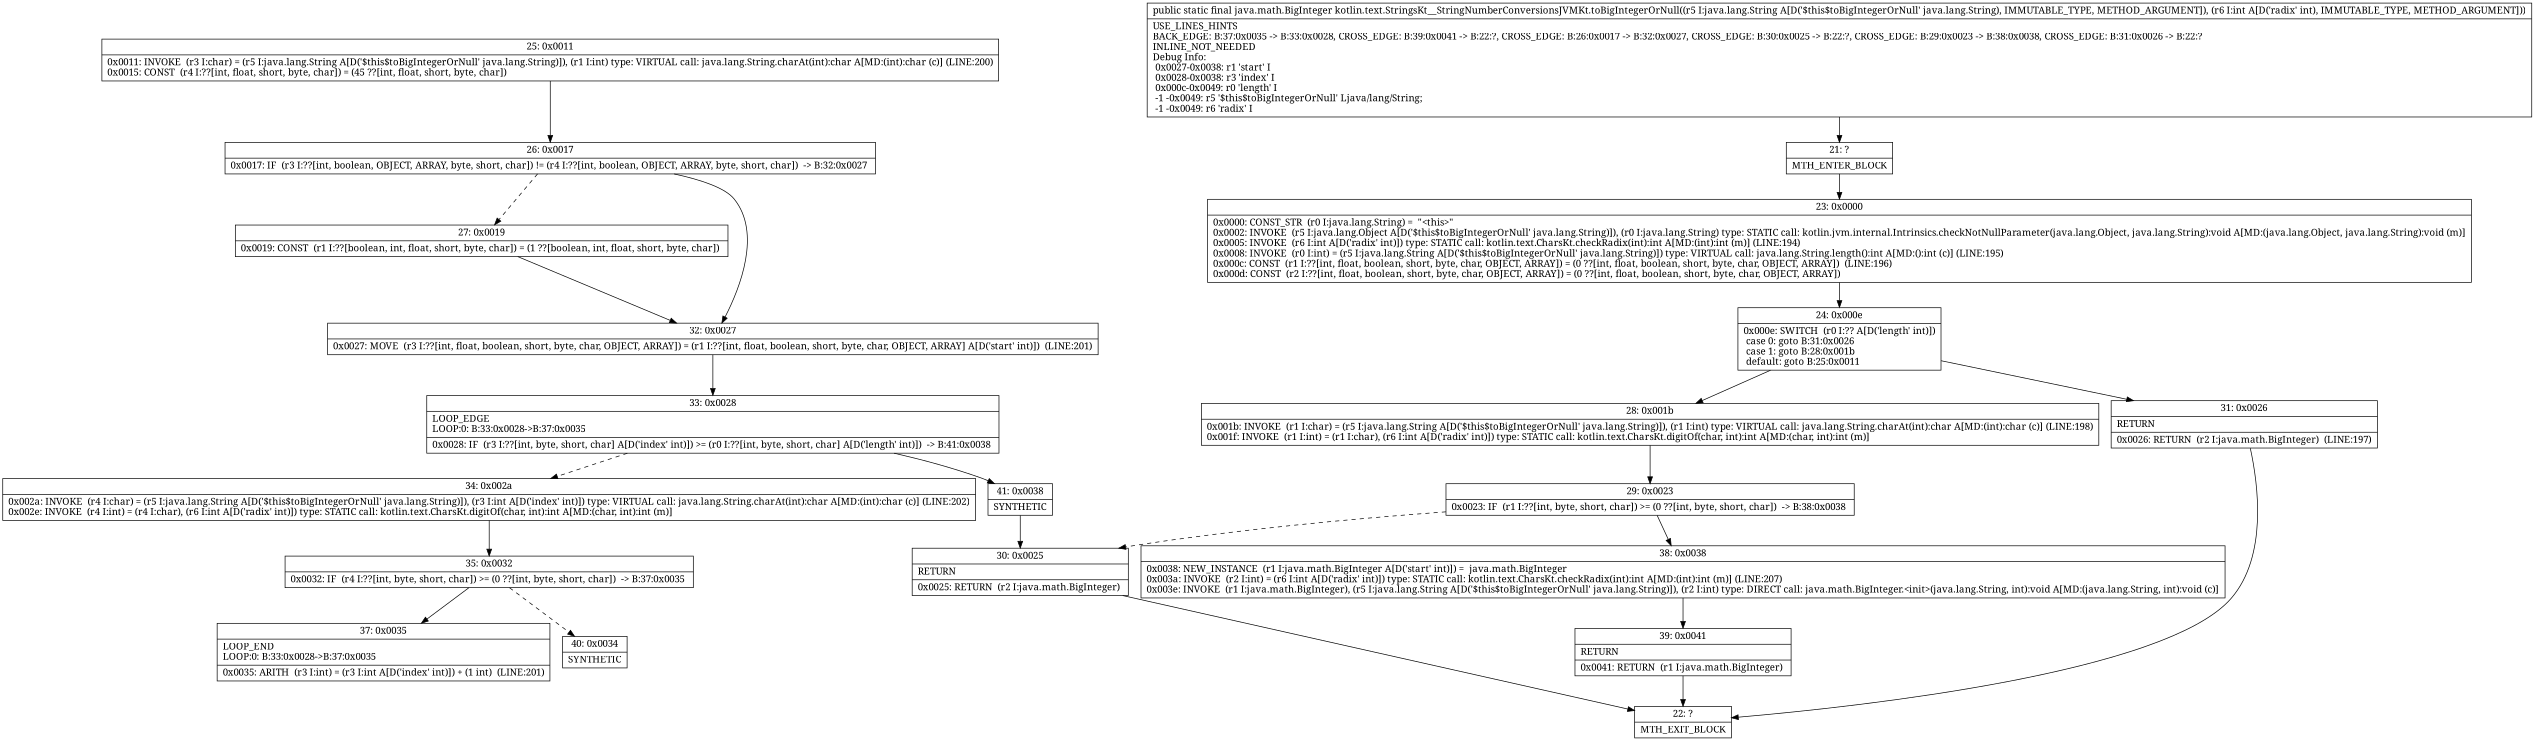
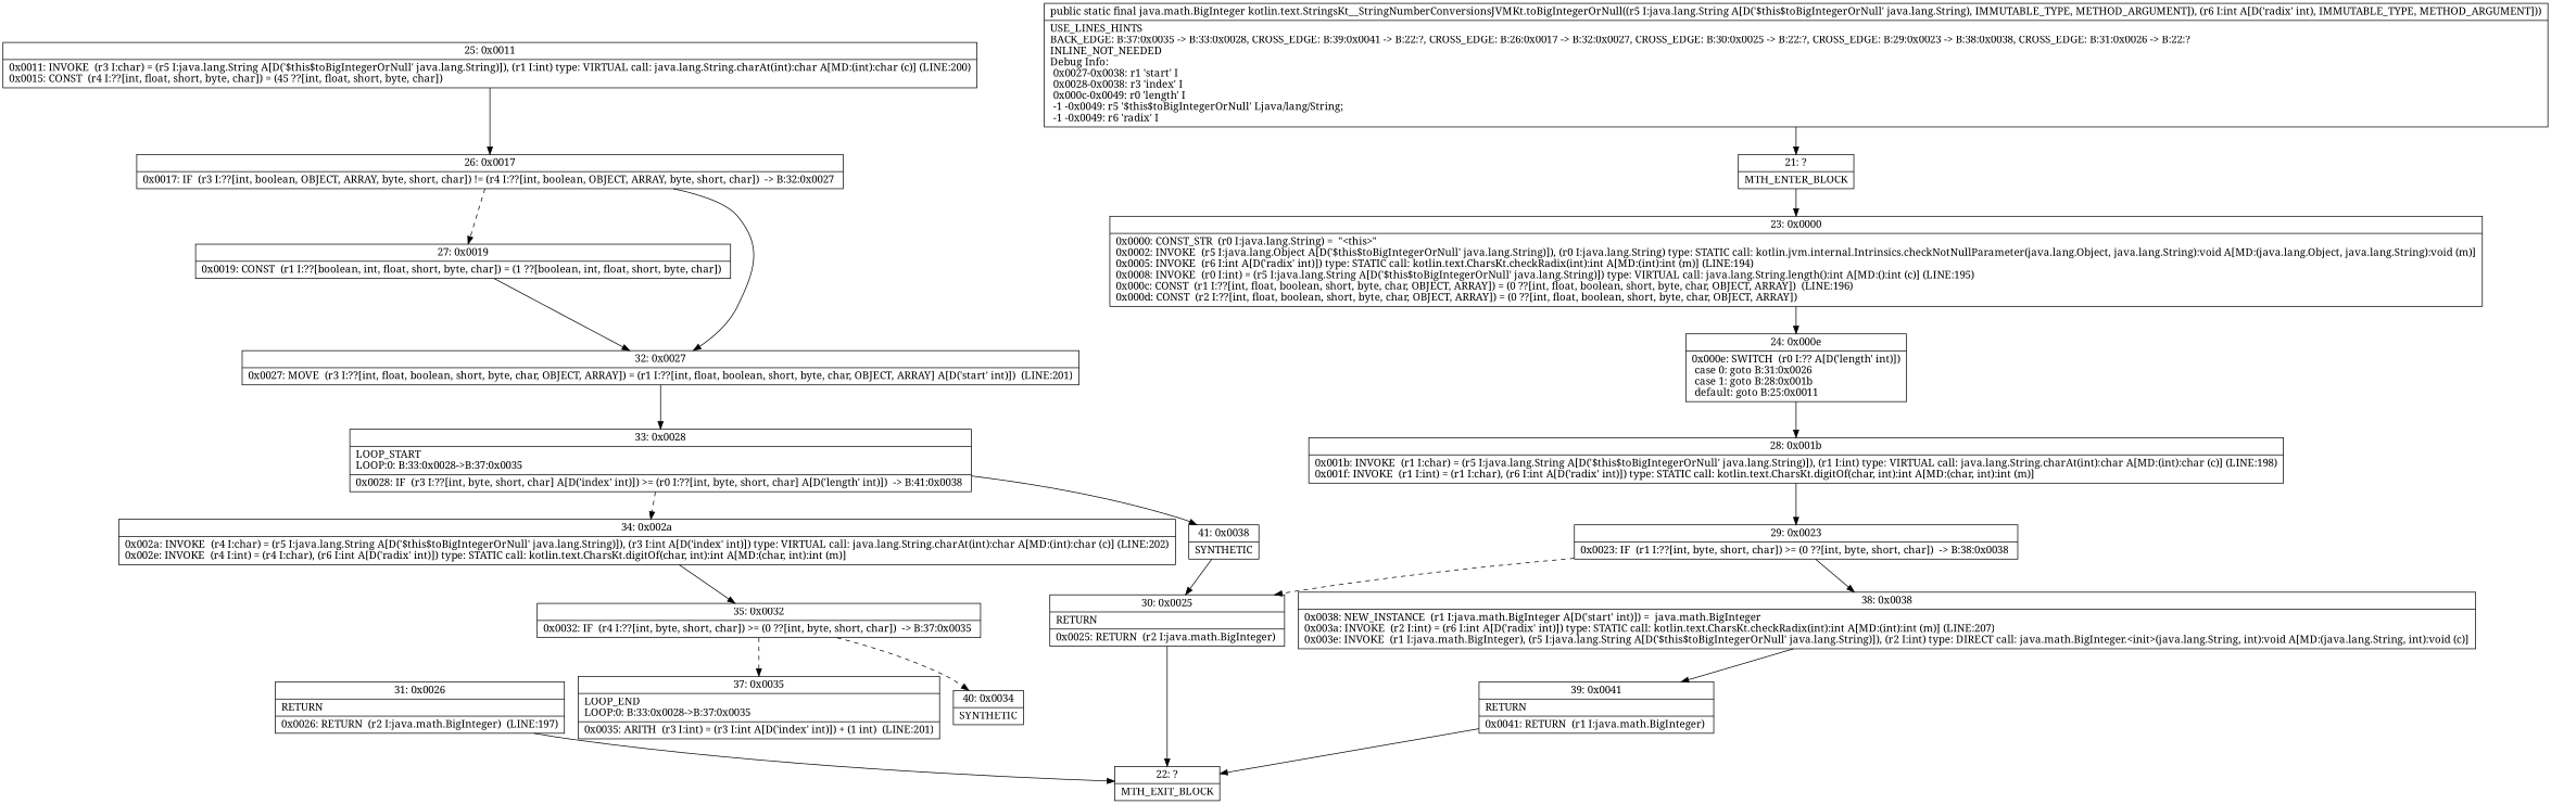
  digraph {
    fontname="Noto Serif"
    node [fontname="Noto Serif" shape=record]
    edge [fontname="Noto Serif"]
    n1 [label="{21\:\ ?|MTH_ENTER_BLOCK\l}"]
    n2 [label="{23\:\ 0x0000|0x0000: CONST_STR  (r0 I:java.lang.String) =  \"\<this\>\" \l0x0002: INVOKE  (r5 I:java.lang.Object A[D('$this$toBigIntegerOrNull' java.lang.String)]), (r0 I:java.lang.String) type: STATIC call: kotlin.jvm.internal.Intrinsics.checkNotNullParameter(java.lang.Object, java.lang.String):void A[MD:(java.lang.Object, java.lang.String):void (m)]\l0x0005: INVOKE  (r6 I:int A[D('radix' int)]) type: STATIC call: kotlin.text.CharsKt.checkRadix(int):int A[MD:(int):int (m)] (LINE:194)\l0x0008: INVOKE  (r0 I:int) = (r5 I:java.lang.String A[D('$this$toBigIntegerOrNull' java.lang.String)]) type: VIRTUAL call: java.lang.String.length():int A[MD:():int (c)] (LINE:195)\l0x000c: CONST  (r1 I:??[int, float, boolean, short, byte, char, OBJECT, ARRAY]) = (0 ??[int, float, boolean, short, byte, char, OBJECT, ARRAY])  (LINE:196)\l0x000d: CONST  (r2 I:??[int, float, boolean, short, byte, char, OBJECT, ARRAY]) = (0 ??[int, float, boolean, short, byte, char, OBJECT, ARRAY]) \l}"]
    n3 [label="{24\:\ 0x000e|0x000e: SWITCH  (r0 I:?? A[D('length' int)])\l case 0: goto B:31:0x0026\l case 1: goto B:28:0x001b\l default: goto B:25:0x0011 \l}"]
    n4 [label="{28\:\ 0x001b|0x001b: INVOKE  (r1 I:char) = (r5 I:java.lang.String A[D('$this$toBigIntegerOrNull' java.lang.String)]), (r1 I:int) type: VIRTUAL call: java.lang.String.charAt(int):char A[MD:(int):char (c)] (LINE:198)\l0x001f: INVOKE  (r1 I:int) = (r1 I:char), (r6 I:int A[D('radix' int)]) type: STATIC call: kotlin.text.CharsKt.digitOf(char, int):int A[MD:(char, int):int (m)]\l}"]
    n5 [label="{31\:\ 0x0026|RETURN\l|0x0026: RETURN  (r2 I:java.math.BigInteger)  (LINE:197)\l}"]
    n6 [label="{25\:\ 0x0011|0x0011: INVOKE  (r3 I:char) = (r5 I:java.lang.String A[D('$this$toBigIntegerOrNull' java.lang.String)]), (r1 I:int) type: VIRTUAL call: java.lang.String.charAt(int):char A[MD:(int):char (c)] (LINE:200)\l0x0015: CONST  (r4 I:??[int, float, short, byte, char]) = (45 ??[int, float, short, byte, char]) \l}"]
    n7 [label="{26\:\ 0x0017|0x0017: IF  (r3 I:??[int, boolean, OBJECT, ARRAY, byte, short, char]) != (r4 I:??[int, boolean, OBJECT, ARRAY, byte, short, char])  \-\> B:32:0x0027 \l}"]
    n8 [label="{29\:\ 0x0023|0x0023: IF  (r1 I:??[int, byte, short, char]) \>= (0 ??[int, byte, short, char])  \-\> B:38:0x0038 \l}"]
    n9 [label="{22\:\ ?|MTH_EXIT_BLOCK\l}"]
    n10 [label="{27\:\ 0x0019|0x0019: CONST  (r1 I:??[boolean, int, float, short, byte, char]) = (1 ??[boolean, int, float, short, byte, char]) \l}"]
    n11 [label="{32\:\ 0x0027|0x0027: MOVE  (r3 I:??[int, float, boolean, short, byte, char, OBJECT, ARRAY]) = (r1 I:??[int, float, boolean, short, byte, char, OBJECT, ARRAY] A[D('start' int)])  (LINE:201)\l}"]
-   n12 [label="{33\:\ 0x0028|LOOP_EDGE\lLOOP:0: B:33:0x0028\-\>B:37:0x0035\l|0x0028: IF  (r3 I:??[int, byte, short, char] A[D('index' int)]) \>= (r0 I:??[int, byte, short, char] A[D('length' int)])  \-\> B:41:0x0038 \l}"]
+   n12 [label="{33\:\ 0x0028|LOOP_START\lLOOP:0: B:33:0x0028\-\>B:37:0x0035\l|0x0028: IF  (r3 I:??[int, byte, short, char] A[D('index' int)]) \>= (r0 I:??[int, byte, short, char] A[D('length' int)])  \-\> B:41:0x0038 \l}"]
    n13 [label="{34\:\ 0x002a|0x002a: INVOKE  (r4 I:char) = (r5 I:java.lang.String A[D('$this$toBigIntegerOrNull' java.lang.String)]), (r3 I:int A[D('index' int)]) type: VIRTUAL call: java.lang.String.charAt(int):char A[MD:(int):char (c)] (LINE:202)\l0x002e: INVOKE  (r4 I:int) = (r4 I:char), (r6 I:int A[D('radix' int)]) type: STATIC call: kotlin.text.CharsKt.digitOf(char, int):int A[MD:(char, int):int (m)]\l}"]
    n14 [label="{41\:\ 0x0038|SYNTHETIC\l}"]
    n15 [label="{35\:\ 0x0032|0x0032: IF  (r4 I:??[int, byte, short, char]) \>= (0 ??[int, byte, short, char])  \-\> B:37:0x0035 \l}"]
    n16 [label="{30\:\ 0x0025|RETURN\l|0x0025: RETURN  (r2 I:java.math.BigInteger) \l}"]
    n17 [label="{37\:\ 0x0035|LOOP_END\lLOOP:0: B:33:0x0028\-\>B:37:0x0035\l|0x0035: ARITH  (r3 I:int) = (r3 I:int A[D('index' int)]) + (1 int)  (LINE:201)\l}"]
    n18 [label="{40\:\ 0x0034|SYNTHETIC\l}"]
    n19 [label="{38\:\ 0x0038|0x0038: NEW_INSTANCE  (r1 I:java.math.BigInteger A[D('start' int)]) =  java.math.BigInteger \l0x003a: INVOKE  (r2 I:int) = (r6 I:int A[D('radix' int)]) type: STATIC call: kotlin.text.CharsKt.checkRadix(int):int A[MD:(int):int (m)] (LINE:207)\l0x003e: INVOKE  (r1 I:java.math.BigInteger), (r5 I:java.lang.String A[D('$this$toBigIntegerOrNull' java.lang.String)]), (r2 I:int) type: DIRECT call: java.math.BigInteger.\<init\>(java.lang.String, int):void A[MD:(java.lang.String, int):void (c)]\l}"]
    n20 [label="{39\:\ 0x0041|RETURN\l|0x0041: RETURN  (r1 I:java.math.BigInteger) \l}"]
    n21 [label="{public static final java.math.BigInteger kotlin.text.StringsKt__StringNumberConversionsJVMKt.toBigIntegerOrNull((r5 I:java.lang.String A[D('$this$toBigIntegerOrNull' java.lang.String), IMMUTABLE_TYPE, METHOD_ARGUMENT]), (r6 I:int A[D('radix' int), IMMUTABLE_TYPE, METHOD_ARGUMENT]))  | USE_LINES_HINTS\lBACK_EDGE: B:37:0x0035 \-\> B:33:0x0028, CROSS_EDGE: B:39:0x0041 \-\> B:22:?, CROSS_EDGE: B:26:0x0017 \-\> B:32:0x0027, CROSS_EDGE: B:30:0x0025 \-\> B:22:?, CROSS_EDGE: B:29:0x0023 \-\> B:38:0x0038, CROSS_EDGE: B:31:0x0026 \-\> B:22:?\lINLINE_NOT_NEEDED\lDebug Info:\l  0x0027\-0x0038: r1 'start' I\l  0x0028\-0x0038: r3 'index' I\l  0x000c\-0x0049: r0 'length' I\l  \-1 \-0x0049: r5 '$this$toBigIntegerOrNull' Ljava\/lang\/String;\l  \-1 \-0x0049: r6 'radix' I\l}"]
    n1 -> n2
    n2 -> n3
    n3 -> n4
-   n3 -> n5
    n4 -> n8
    n5 -> n9
    n6 -> n7
    n7 -> n10 [style=dashed]
    n7 -> n11
    n8 -> n16 [style=dashed]
    n8 -> n19
    n10 -> n11
    n11 -> n12
    n12 -> n13 [style=dashed]
    n12 -> n14
    n13 -> n15
    n14 -> n16
-   n15 -> n17
+   n15 -> n17 [style=dashed]
    n15 -> n18 [style=dashed]
    n16 -> n9
    n19 -> n20
    n20 -> n9
    n21 -> n1
  }
